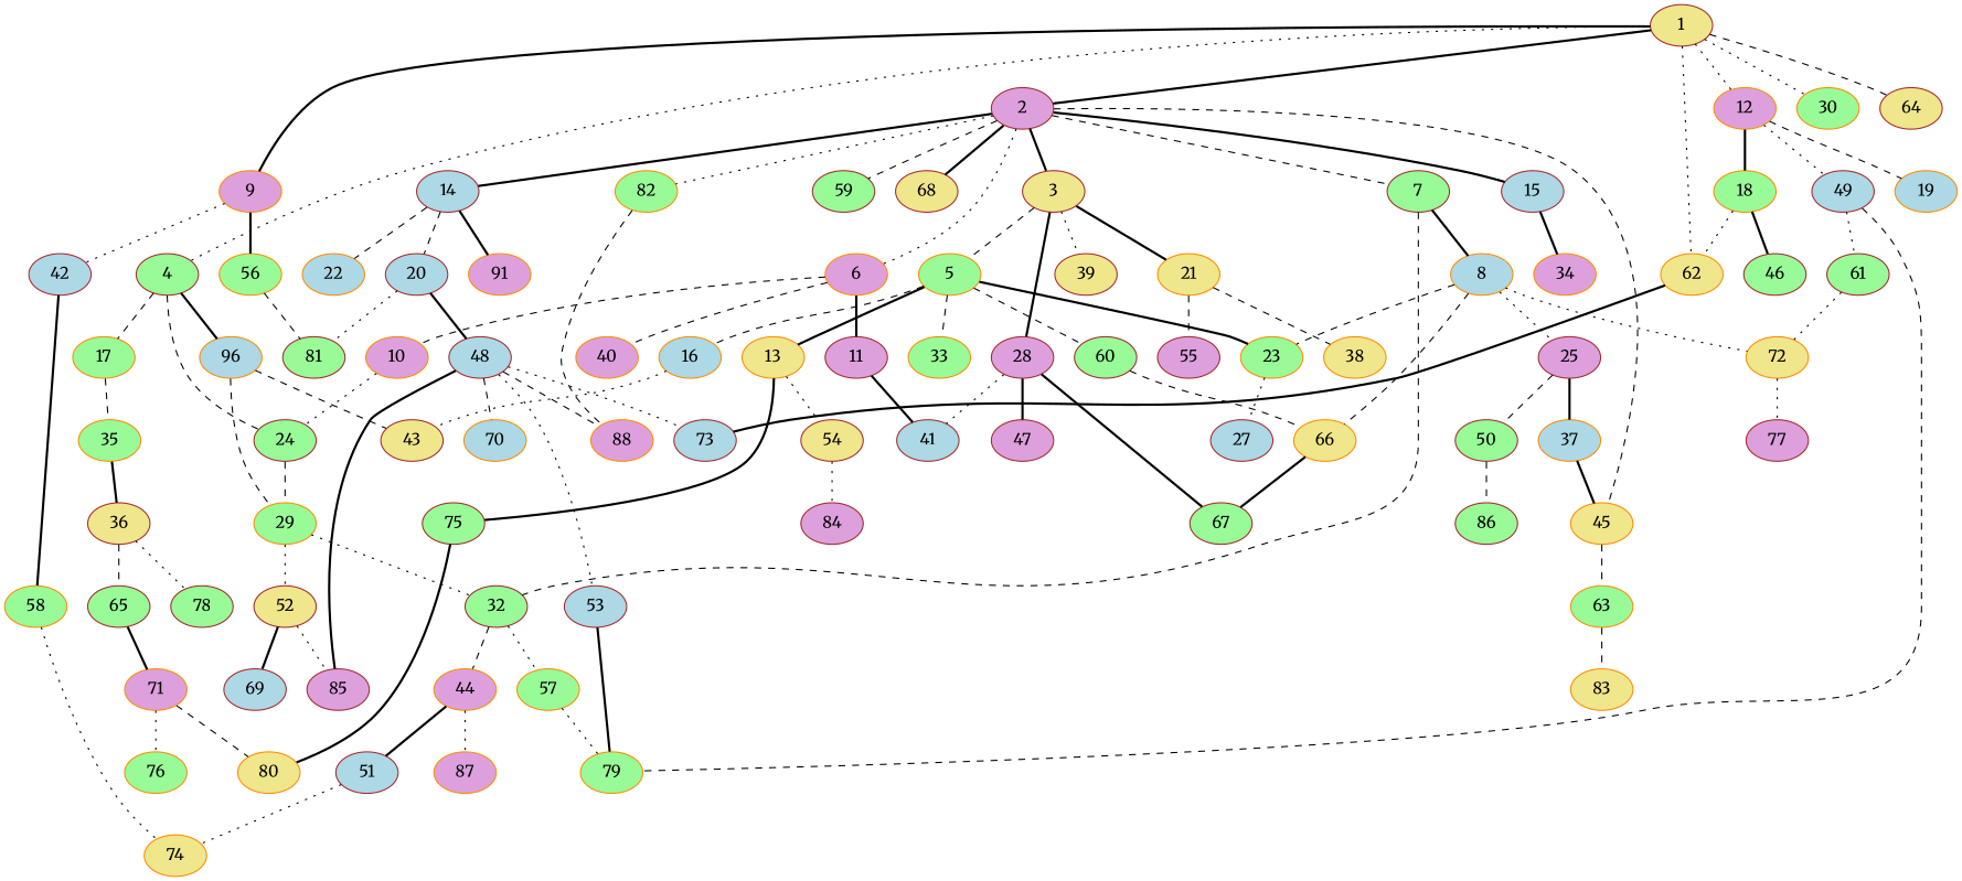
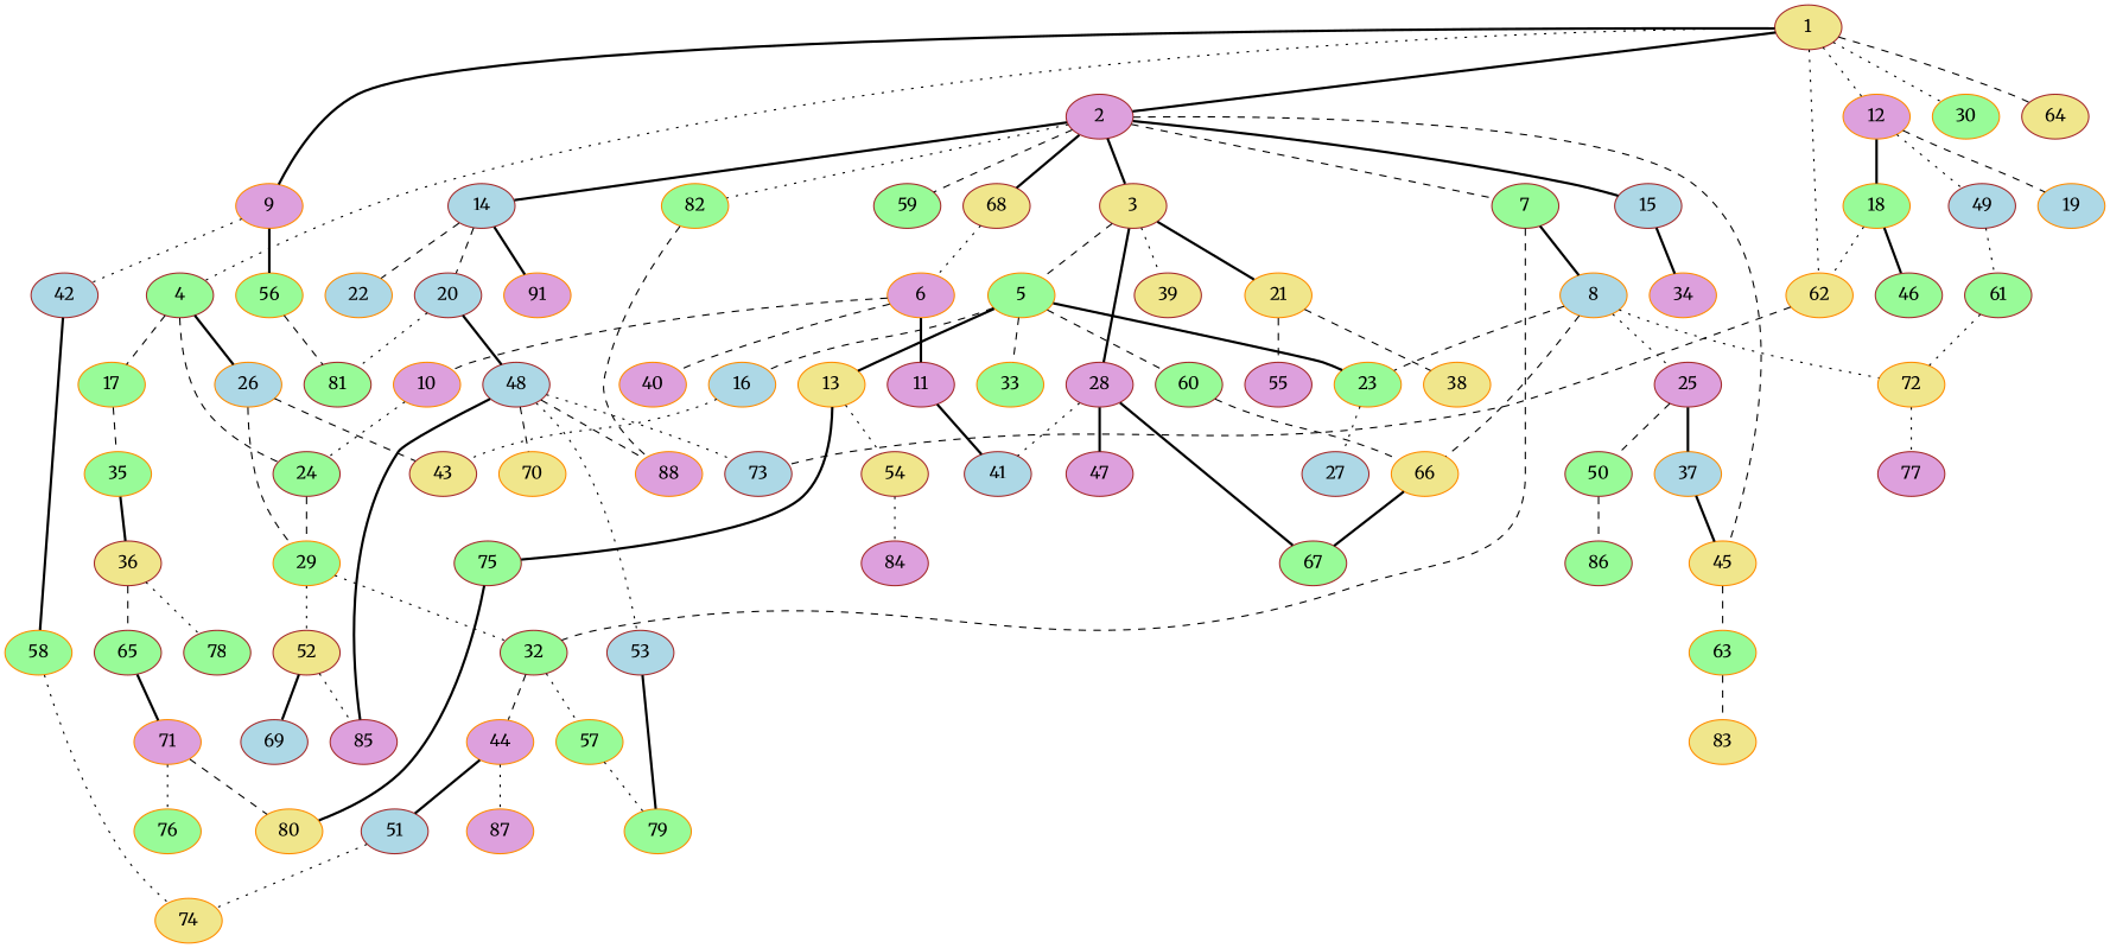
  graph {
    fontname=Merriweather
    node [color=brown fillcolor=palegreen fontname=Merriweather style=filled]
    edge [fontname=Merriweather style=dashed]
    1 [fillcolor=khaki]
    2 [fillcolor=plum]
    4
    9 [color=darkorange fillcolor=plum]
    12 [color=darkorange fillcolor=plum]
    30 [color=darkorange]
    62 [color=darkorange fillcolor=khaki]
    64 [fillcolor=khaki]
    3 [fillcolor=khaki]
    6 [color=darkorange fillcolor=plum]
    7
    14 [fillcolor=lightblue]
    15 [fillcolor=lightblue]
    45 [color=darkorange fillcolor=khaki]
    59
    68 [fillcolor=khaki]
    82 [color=darkorange]
    17 [color=darkorange]
    24
-   26 [color=darkorange fillcolor=lightblue label=96]
+   26 [color=darkorange fillcolor=lightblue]
    42 [fillcolor=lightblue]
    56 [color=darkorange]
    18 [color=darkorange]
    19 [color=darkorange fillcolor=lightblue]
    49 [fillcolor=lightblue]
    73 [fillcolor=lightblue]
    5 [color=darkorange]
    21 [color=darkorange fillcolor=khaki]
    28 [fillcolor=plum]
    39 [fillcolor=khaki]
    10 [color=darkorange fillcolor=plum]
    11 [fillcolor=plum]
    40 [color=darkorange fillcolor=plum]
    8 [color=darkorange fillcolor=lightblue]
    32
    20 [fillcolor=lightblue]
    22 [color=darkorange fillcolor=lightblue]
    n38 [color=darkorange fillcolor=plum label=91]
    34 [color=darkorange fillcolor=plum]
    63 [color=darkorange]
    88 [color=darkorange fillcolor=plum]
    13 [color=darkorange fillcolor=khaki]
    16 [color=darkorange fillcolor=lightblue]
    23 [color=darkorange]
    33 [color=darkorange]
    60
    38 [color=darkorange fillcolor=khaki]
    55 [fillcolor=plum]
    41 [fillcolor=lightblue]
    47 [fillcolor=plum]
    67
    35 [color=darkorange]
    29 [color=darkorange]
    43 [fillcolor=khaki]
    54 [fillcolor=khaki]
    75
    27 [fillcolor=lightblue]
    66 [color=darkorange fillcolor=khaki]
    83 [color=darkorange fillcolor=khaki]
    25 [fillcolor=plum]
    72 [color=darkorange fillcolor=khaki]
    44 [color=darkorange fillcolor=plum]
    57 [color=darkorange]
    37 [color=darkorange fillcolor=lightblue]
    50
    77 [fillcolor=plum]
    58 [color=darkorange]
    81
    46
    61
    79 [color=darkorange]
    84 [fillcolor=plum]
    80 [color=darkorange fillcolor=khaki]
    48 [fillcolor=lightblue]
    36 [fillcolor=khaki]
    53 [fillcolor=lightblue]
-   70 [color=darkorange fillcolor=lightblue]
+   70 [color=darkorange fillcolor=khaki]
    85 [fillcolor=plum]
    52 [fillcolor=khaki]
    86
    69 [fillcolor=lightblue]
    51 [fillcolor=lightblue]
    87 [color=darkorange fillcolor=plum]
    65
    78
    71 [color=darkorange fillcolor=plum]
    74 [color=darkorange fillcolor=khaki]
    76 [color=darkorange]
    1 -- 2 [style=bold]
    1 -- 4 [style=dotted]
    1 -- 9 [style=bold]
    1 -- 12 [style=dotted]
    1 -- 30 [style=dotted]
    1 -- 62 [style=dotted]
    1 -- 64
    2 -- 3 [style=bold]
-   2 -- 6 [style=dotted]
+   68 -- 6 [style=dotted]
    2 -- 7
    2 -- 14 [style=bold]
    2 -- 15 [style=bold]
    2 -- 45
    2 -- 59
    2 -- 68 [style=bold]
    2 -- 82 [style=dotted]
    4 -- 17
    4 -- 24
    4 -- 26 [style=bold]
    9 -- 42 [style=dotted]
    9 -- 56 [style=bold]
    12 -- 18 [style=bold]
    12 -- 19
    12 -- 49 [style=dotted]
-   62 -- 73 [style=bold]
+   62 -- 73
    3 -- 5
    3 -- 21 [style=bold]
    3 -- 28 [style=bold]
    3 -- 39 [style=dotted]
    6 -- 10
    6 -- 11 [style=bold]
    6 -- 40
    7 -- 8 [style=bold]
    7 -- 32
    14 -- 20
    14 -- 22
    14 -- n38 [style=bold]
    15 -- 34 [style=bold]
    45 -- 63
    82 -- 88
    17 -- 35
    24 -- 29
    26 -- 29
    26 -- 43
    42 -- 58 [style=bold]
    56 -- 81
    18 -- 62 [style=dotted]
    18 -- 46 [style=bold]
    49 -- 61 [style=dotted]
-   49 -- 79
    5 -- 13 [style=bold]
    5 -- 16
    5 -- 23 [style=bold]
    5 -- 33
    5 -- 60
    21 -- 38
    21 -- 55
    28 -- 41 [style=dotted]
    28 -- 47 [style=bold]
    28 -- 67 [style=bold]
    10 -- 24 [style=dotted]
    11 -- 41 [style=bold]
    8 -- 23
    8 -- 66
    8 -- 25 [style=dotted]
    8 -- 72 [style=dotted]
    32 -- 44
    32 -- 57 [style=dotted]
    20 -- 81 [style=dotted]
    20 -- 48 [style=bold]
    63 -- 83
    13 -- 54 [style=dotted]
    13 -- 75 [style=bold]
    16 -- 43 [style=dotted]
    23 -- 27 [style=dotted]
    60 -- 66
    35 -- 36 [style=bold]
    29 -- 32 [style=dotted]
    29 -- 52 [style=dotted]
    54 -- 84 [style=dotted]
    75 -- 80 [style=bold]
    66 -- 67 [style=bold]
    25 -- 37 [style=bold]
    25 -- 50
    72 -- 77 [style=dotted]
    44 -- 51 [style=bold]
    44 -- 87 [style=dotted]
    57 -- 79 [style=dotted]
    37 -- 45 [style=bold]
    50 -- 86
    58 -- 74 [style=dotted]
    61 -- 72 [style=dotted]
    48 -- 73 [style=dotted]
    48 -- 88
    48 -- 53 [style=dotted]
    48 -- 70
    48 -- 85 [style=bold]
    36 -- 65
    36 -- 78 [style=dotted]
    53 -- 79 [style=bold]
    52 -- 85 [style=dotted]
    52 -- 69 [style=bold]
    51 -- 74 [style=dotted]
    65 -- 71 [style=bold]
    71 -- 80
    71 -- 76 [style=dotted]
  }
